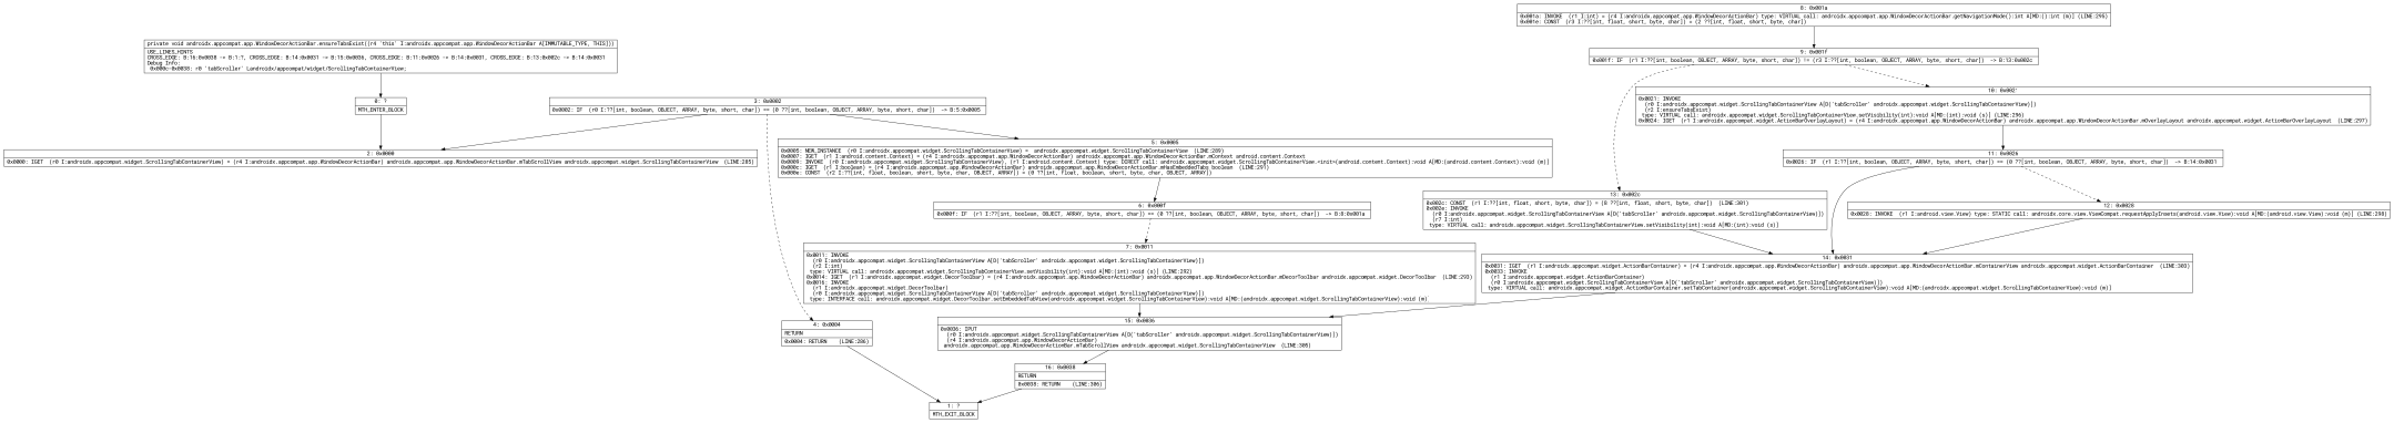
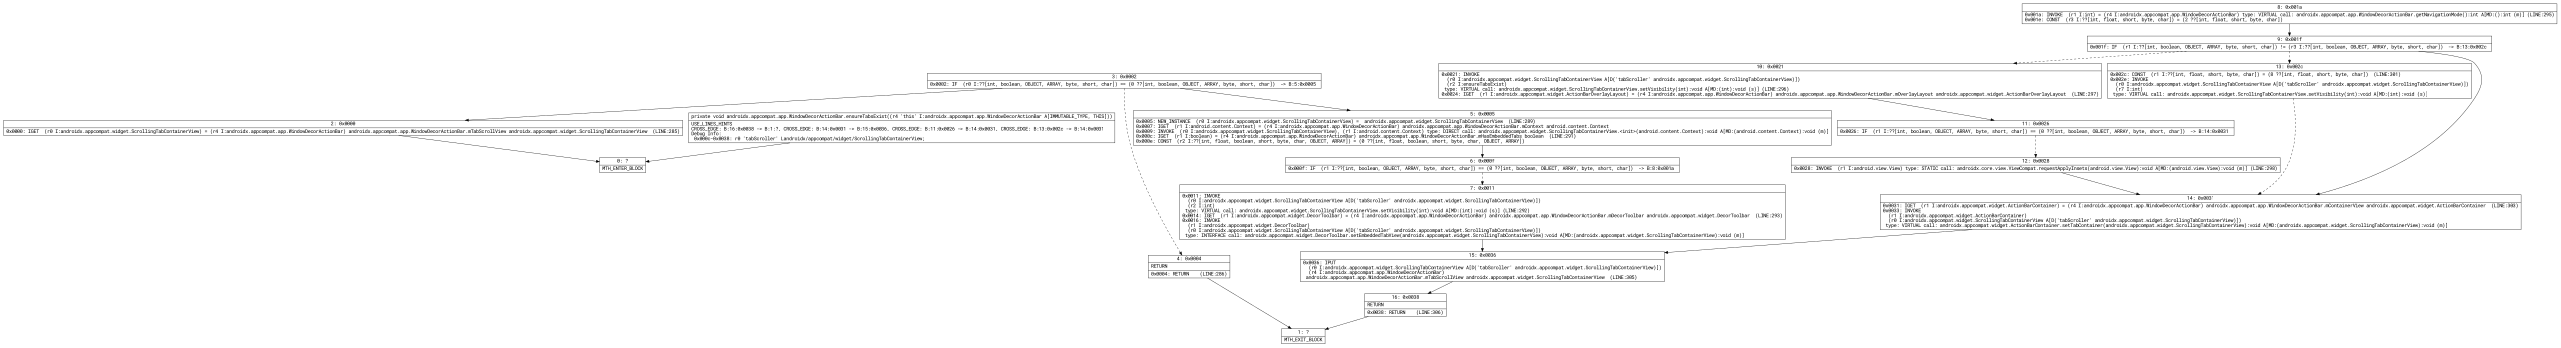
  digraph {
    fontname="Roboto Mono"
    node [fontname="Roboto Mono" shape=record]
    edge [fontname="Roboto Mono"]
    n1 [label="{0\:\ ?|MTH_ENTER_BLOCK\l}"]
    n2 [label="{2\:\ 0x0000|0x0000: IGET  (r0 I:androidx.appcompat.widget.ScrollingTabContainerView) = (r4 I:androidx.appcompat.app.WindowDecorActionBar) androidx.appcompat.app.WindowDecorActionBar.mTabScrollView androidx.appcompat.widget.ScrollingTabContainerView  (LINE:285)\l}"]
    n3 [label="{3\:\ 0x0002|0x0002: IF  (r0 I:??[int, boolean, OBJECT, ARRAY, byte, short, char]) == (0 ??[int, boolean, OBJECT, ARRAY, byte, short, char])  \-\> B:5:0x0005 \l}"]
    n4 [label="{4\:\ 0x0004|RETURN\l|0x0004: RETURN    (LINE:286)\l}"]
    n5 [label="{5\:\ 0x0005|0x0005: NEW_INSTANCE  (r0 I:androidx.appcompat.widget.ScrollingTabContainerView) =  androidx.appcompat.widget.ScrollingTabContainerView  (LINE:289)\l0x0007: IGET  (r1 I:android.content.Context) = (r4 I:androidx.appcompat.app.WindowDecorActionBar) androidx.appcompat.app.WindowDecorActionBar.mContext android.content.Context \l0x0009: INVOKE  (r0 I:androidx.appcompat.widget.ScrollingTabContainerView), (r1 I:android.content.Context) type: DIRECT call: androidx.appcompat.widget.ScrollingTabContainerView.\<init\>(android.content.Context):void A[MD:(android.content.Context):void (m)]\l0x000c: IGET  (r1 I:boolean) = (r4 I:androidx.appcompat.app.WindowDecorActionBar) androidx.appcompat.app.WindowDecorActionBar.mHasEmbeddedTabs boolean  (LINE:291)\l0x000e: CONST  (r2 I:??[int, float, boolean, short, byte, char, OBJECT, ARRAY]) = (0 ??[int, float, boolean, short, byte, char, OBJECT, ARRAY]) \l}"]
    n6 [label="{1\:\ ?|MTH_EXIT_BLOCK\l}"]
    n7 [label="{6\:\ 0x000f|0x000f: IF  (r1 I:??[int, boolean, OBJECT, ARRAY, byte, short, char]) == (0 ??[int, boolean, OBJECT, ARRAY, byte, short, char])  \-\> B:8:0x001a \l}"]
    n8 [label="{7\:\ 0x0011|0x0011: INVOKE  \l  (r0 I:androidx.appcompat.widget.ScrollingTabContainerView A[D('tabScroller' androidx.appcompat.widget.ScrollingTabContainerView)])\l  (r2 I:int)\l type: VIRTUAL call: androidx.appcompat.widget.ScrollingTabContainerView.setVisibility(int):void A[MD:(int):void (s)] (LINE:292)\l0x0014: IGET  (r1 I:androidx.appcompat.widget.DecorToolbar) = (r4 I:androidx.appcompat.app.WindowDecorActionBar) androidx.appcompat.app.WindowDecorActionBar.mDecorToolbar androidx.appcompat.widget.DecorToolbar  (LINE:293)\l0x0016: INVOKE  \l  (r1 I:androidx.appcompat.widget.DecorToolbar)\l  (r0 I:androidx.appcompat.widget.ScrollingTabContainerView A[D('tabScroller' androidx.appcompat.widget.ScrollingTabContainerView)])\l type: INTERFACE call: androidx.appcompat.widget.DecorToolbar.setEmbeddedTabView(androidx.appcompat.widget.ScrollingTabContainerView):void A[MD:(androidx.appcompat.widget.ScrollingTabContainerView):void (m)]\l}"]
    n9 [label="{15\:\ 0x0036|0x0036: IPUT  \l  (r0 I:androidx.appcompat.widget.ScrollingTabContainerView A[D('tabScroller' androidx.appcompat.widget.ScrollingTabContainerView)])\l  (r4 I:androidx.appcompat.app.WindowDecorActionBar)\l androidx.appcompat.app.WindowDecorActionBar.mTabScrollView androidx.appcompat.widget.ScrollingTabContainerView  (LINE:305)\l}"]
    n10 [label="{8\:\ 0x001a|0x001a: INVOKE  (r1 I:int) = (r4 I:androidx.appcompat.app.WindowDecorActionBar) type: VIRTUAL call: androidx.appcompat.app.WindowDecorActionBar.getNavigationMode():int A[MD:():int (m)] (LINE:295)\l0x001e: CONST  (r3 I:??[int, float, short, byte, char]) = (2 ??[int, float, short, byte, char]) \l}"]
    n11 [label="{9\:\ 0x001f|0x001f: IF  (r1 I:??[int, boolean, OBJECT, ARRAY, byte, short, char]) != (r3 I:??[int, boolean, OBJECT, ARRAY, byte, short, char])  \-\> B:13:0x002c \l}"]
    n12 [label="{16\:\ 0x0038|RETURN\l|0x0038: RETURN    (LINE:306)\l}"]
    n13 [label="{10\:\ 0x0021|0x0021: INVOKE  \l  (r0 I:androidx.appcompat.widget.ScrollingTabContainerView A[D('tabScroller' androidx.appcompat.widget.ScrollingTabContainerView)])\l  (r2 I:ensureTabsExist)\l type: VIRTUAL call: androidx.appcompat.widget.ScrollingTabContainerView.setVisibility(int):void A[MD:(int):void (s)] (LINE:296)\l0x0024: IGET  (r1 I:androidx.appcompat.widget.ActionBarOverlayLayout) = (r4 I:androidx.appcompat.app.WindowDecorActionBar) androidx.appcompat.app.WindowDecorActionBar.mOverlayLayout androidx.appcompat.widget.ActionBarOverlayLayout  (LINE:297)\l}"]
    n14 [label="{13\:\ 0x002c|0x002c: CONST  (r1 I:??[int, float, short, byte, char]) = (8 ??[int, float, short, byte, char])  (LINE:301)\l0x002e: INVOKE  \l  (r0 I:androidx.appcompat.widget.ScrollingTabContainerView A[D('tabScroller' androidx.appcompat.widget.ScrollingTabContainerView)])\l  (r7 I:int)\l type: VIRTUAL call: androidx.appcompat.widget.ScrollingTabContainerView.setVisibility(int):void A[MD:(int):void (s)]\l}"]
    n15 [label="{11\:\ 0x0026|0x0026: IF  (r1 I:??[int, boolean, OBJECT, ARRAY, byte, short, char]) == (0 ??[int, boolean, OBJECT, ARRAY, byte, short, char])  \-\> B:14:0x0031 \l}"]
    n16 [label="{14\:\ 0x0031|0x0031: IGET  (r1 I:androidx.appcompat.widget.ActionBarContainer) = (r4 I:androidx.appcompat.app.WindowDecorActionBar) androidx.appcompat.app.WindowDecorActionBar.mContainerView androidx.appcompat.widget.ActionBarContainer  (LINE:303)\l0x0033: INVOKE  \l  (r1 I:androidx.appcompat.widget.ActionBarContainer)\l  (r0 I:androidx.appcompat.widget.ScrollingTabContainerView A[D('tabScroller' androidx.appcompat.widget.ScrollingTabContainerView)])\l type: VIRTUAL call: androidx.appcompat.widget.ActionBarContainer.setTabContainer(androidx.appcompat.widget.ScrollingTabContainerView):void A[MD:(androidx.appcompat.widget.ScrollingTabContainerView):void (m)]\l}"]
    n17 [label="{12\:\ 0x0028|0x0028: INVOKE  (r1 I:android.view.View) type: STATIC call: androidx.core.view.ViewCompat.requestApplyInsets(android.view.View):void A[MD:(android.view.View):void (m)] (LINE:298)\l}"]
    n18 [label="{private void androidx.appcompat.app.WindowDecorActionBar.ensureTabsExist((r4 'this' I:androidx.appcompat.app.WindowDecorActionBar A[IMMUTABLE_TYPE, THIS]))  | USE_LINES_HINTS\lCROSS_EDGE: B:16:0x0038 \-\> B:1:?, CROSS_EDGE: B:14:0x0031 \-\> B:15:0x0036, CROSS_EDGE: B:11:0x0026 \-\> B:14:0x0031, CROSS_EDGE: B:13:0x002c \-\> B:14:0x0031\lDebug Info:\l  0x000c\-0x0038: r0 'tabScroller' Landroidx\/appcompat\/widget\/ScrollingTabContainerView;\l}"]
-   n1 -> n2
+   n2 -> n1
    n3 -> n2
    n3 -> n4 [style=dashed]
    n3 -> n5
    n4 -> n6
    n5 -> n7
    n7 -> n8 [style=dashed]
    n8 -> n9
    n9 -> n12
    n10 -> n11
    n11 -> n13 [style=dashed]
    n11 -> n14 [style=dashed]
    n12 -> n6
    n13 -> n15
-   n14 -> n16
-   n15 -> n16
+   n14 -> n16 [style=dashed]
+   n11 -> n16
    n15 -> n17 [style=dashed]
    n16 -> n9
    n17 -> n16
    n18 -> n1
  }
